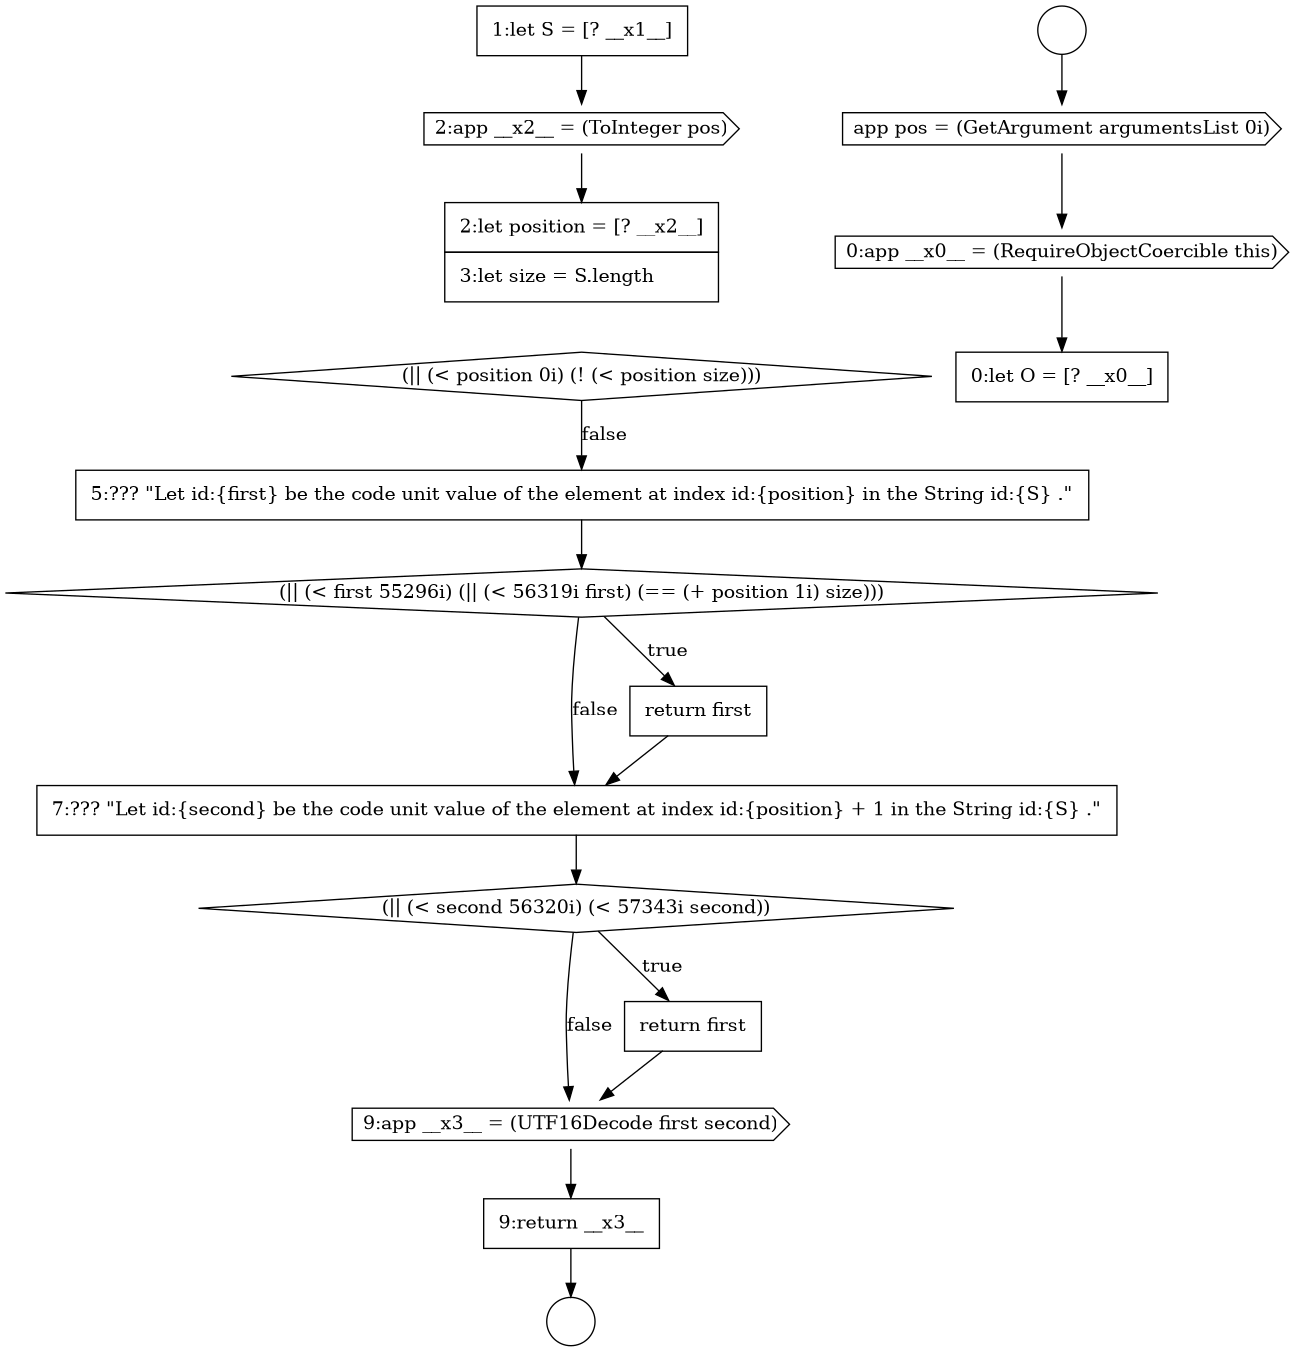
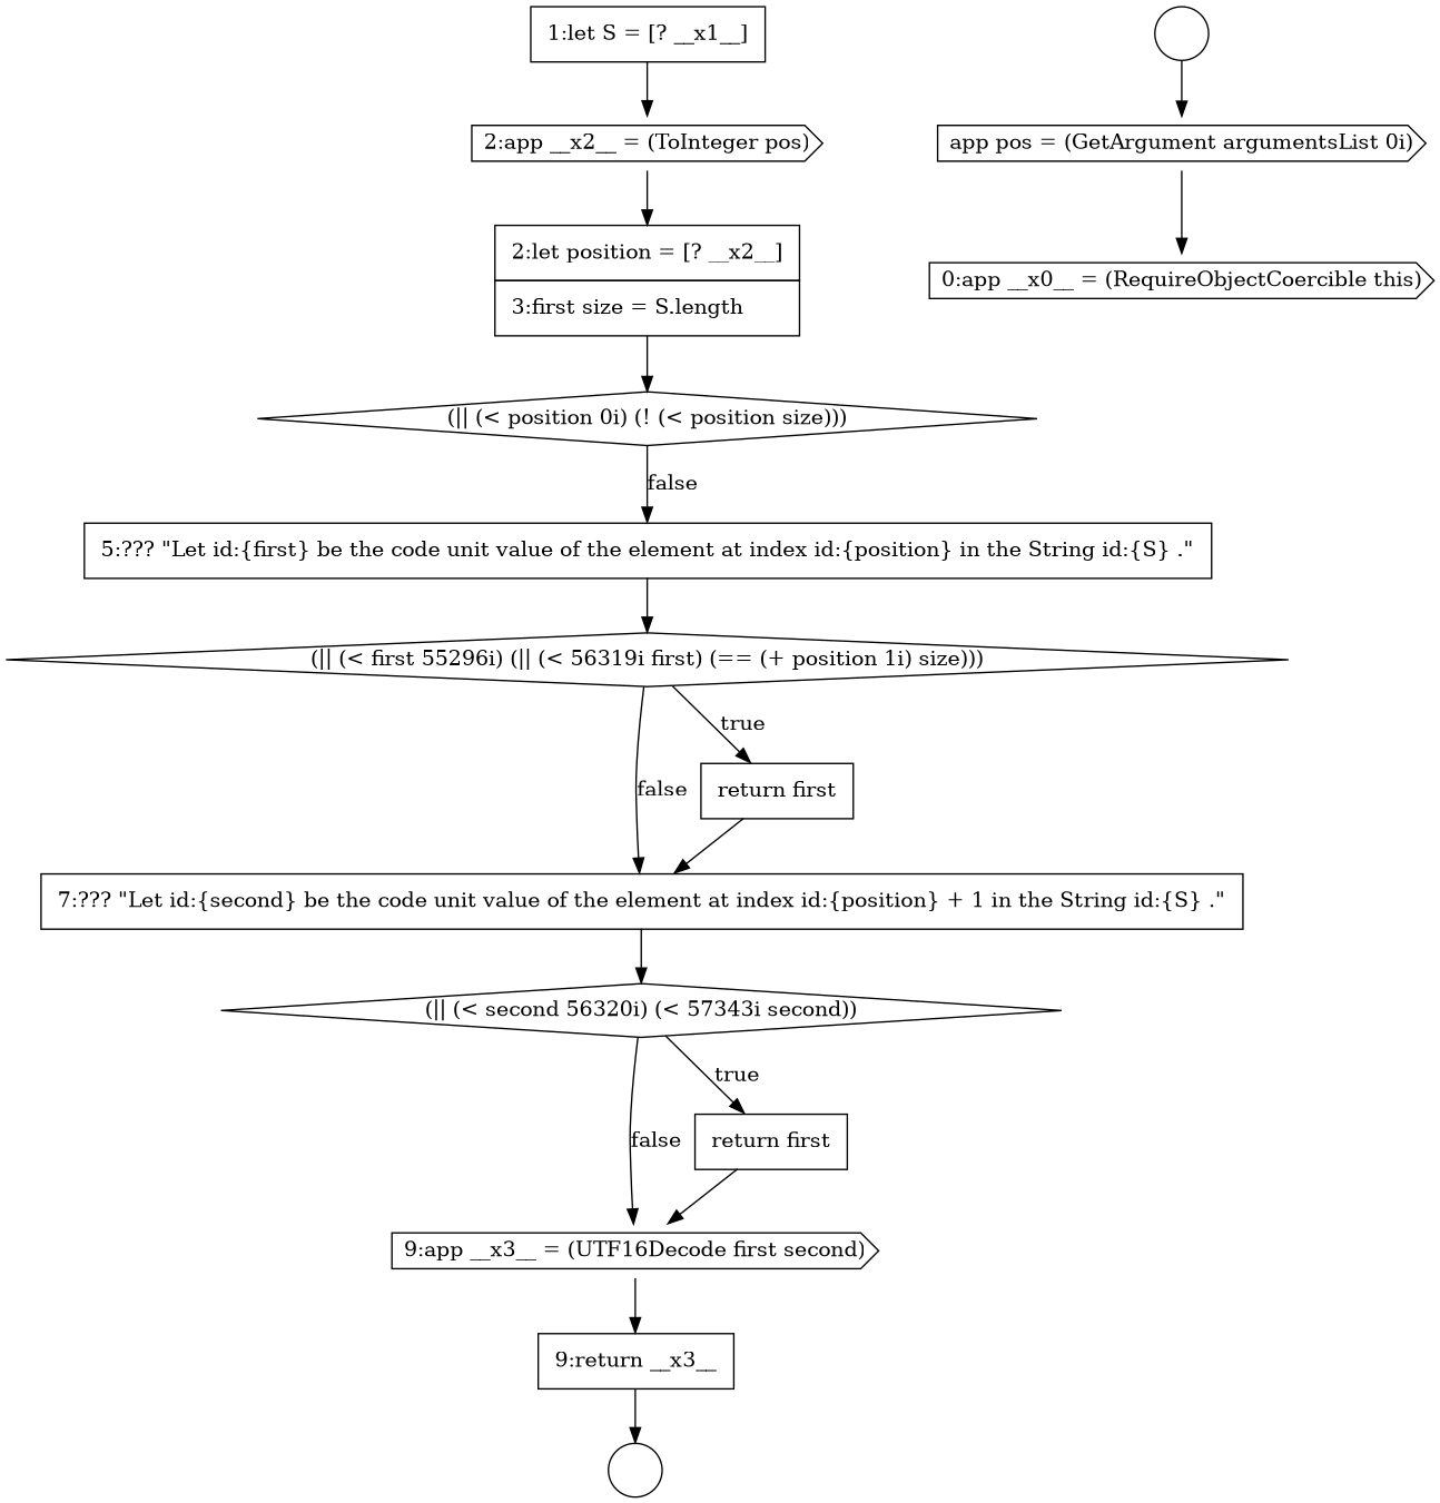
  digraph {
    node [color=black fillcolor=white shape=none style=filled]
    edge [color=black]
    n1 [label=<<font color="black">     <table border="0" cellborder="1" cellspacing="0" cellpadding="10">       <tr><td align="left">5:??? &quot;Let id:{first} be the code unit value of the element at index id:{position} in the String id:{S} .&quot;</td></tr>     </table>   </font>> margin=0]
    n2 [label=<<font color="black">(|| (&lt; first 55296i) (|| (&lt; 56319i first) (== (+ position 1i) size)))</font>> shape=diamond]
    n3 [label=<<font color="black">2:app __x2__ = (ToInteger pos)</font>> shape=cds]
-   n4 [label=<<font color="black">     <table border="0" cellborder="1" cellspacing="0" cellpadding="10">       <tr><td align="left">2:let position = [? __x2__]</td></tr>       <tr><td align="left">3:let size = S.length</td></tr>     </table>   </font>> margin=0]
+   n4 [label=<<font color="black">     <table border="0" cellborder="1" cellspacing="0" cellpadding="10">       <tr><td align="left">2:let position = [? __x2__]</td></tr>       <tr><td align="left">3:first size = S.length</td></tr>     </table>   </font>> margin=0]
    n5 [label=<<font color="black">(|| (&lt; position 0i) (! (&lt; position size)))</font>> shape=diamond]
    n6 [label=<<font color="black">0:app __x0__ = (RequireObjectCoercible this)</font>> shape=cds]
-   n7 [label=<<font color="black">     <table border="0" cellborder="1" cellspacing="0" cellpadding="10">       <tr><td align="left">0:let O = [? __x0__]</td></tr>     </table>   </font>> margin=0]
    n8 [label=<<font color="black">     <table border="0" cellborder="1" cellspacing="0" cellpadding="10">       <tr><td align="left">7:??? &quot;Let id:{second} be the code unit value of the element at index id:{position} + 1 in the String id:{S} .&quot;</td></tr>     </table>   </font>> margin=0]
    n9 [label=<<font color="black">(|| (&lt; second 56320i) (&lt; 57343i second))</font>> shape=diamond]
    n10 [label=<<font color="black">9:app __x3__ = (UTF16Decode first second)</font>> shape=cds]
    n11 [label=<<font color="black">     <table border="0" cellborder="1" cellspacing="0" cellpadding="10">       <tr><td align="left">return first</td></tr>     </table>   </font>> margin=0]
    n12 [label=<<font color="black">     <table border="0" cellborder="1" cellspacing="0" cellpadding="10">       <tr><td align="left">9:return __x3__</td></tr>     </table>   </font>> margin=0]
    n13 [label=" " shape=circle]
    n14 [label=" " shape=circle]
    n15 [label=<<font color="black">app pos = (GetArgument argumentsList 0i)</font>> shape=cds]
    n16 [label=<<font color="black">     <table border="0" cellborder="1" cellspacing="0" cellpadding="10">       <tr><td align="left">1:let S = [? __x1__]</td></tr>     </table>   </font>> margin=0]
    n17 [label=<<font color="black">     <table border="0" cellborder="1" cellspacing="0" cellpadding="10">       <tr><td align="left">return first</td></tr>     </table>   </font>> margin=0]
    n1 -> n2
    n2 -> n8 [label=<<font color="black">false</font>>]
    n2 -> n17 [label=<<font color="black">true</font>>]
    n3 -> n4
+   n4 -> n5
    n5 -> n1 [label=<<font color="black">false</font>>]
-   n6 -> n7
    n8 -> n9
    n9 -> n10 [label=<<font color="black">false</font>>]
    n9 -> n11 [label=<<font color="black">true</font>>]
    n10 -> n12
    n11 -> n10
    n12 -> n13
    n14 -> n15
    n15 -> n6
    n16 -> n3
    n17 -> n8
  }
